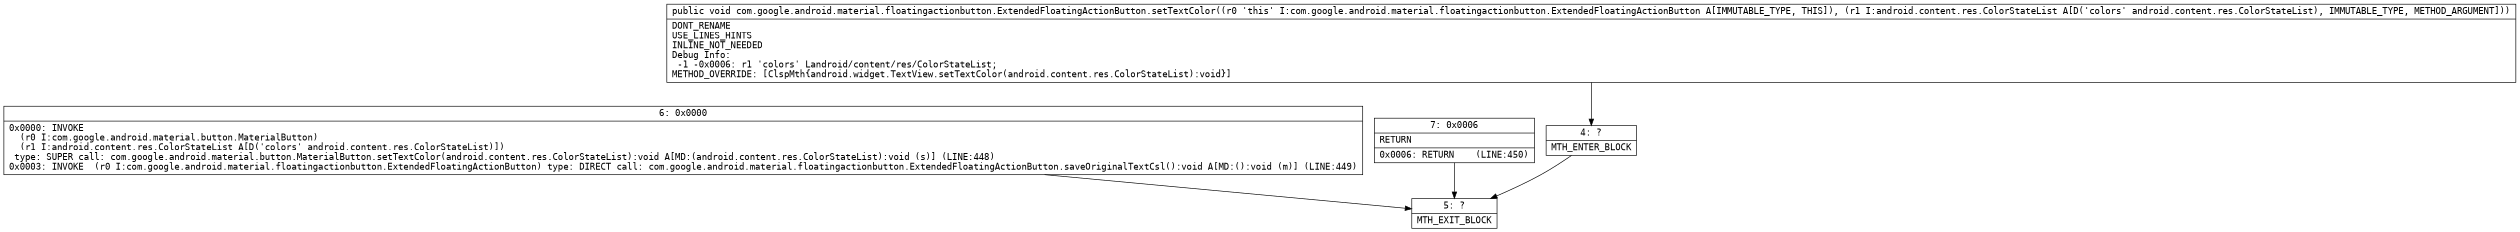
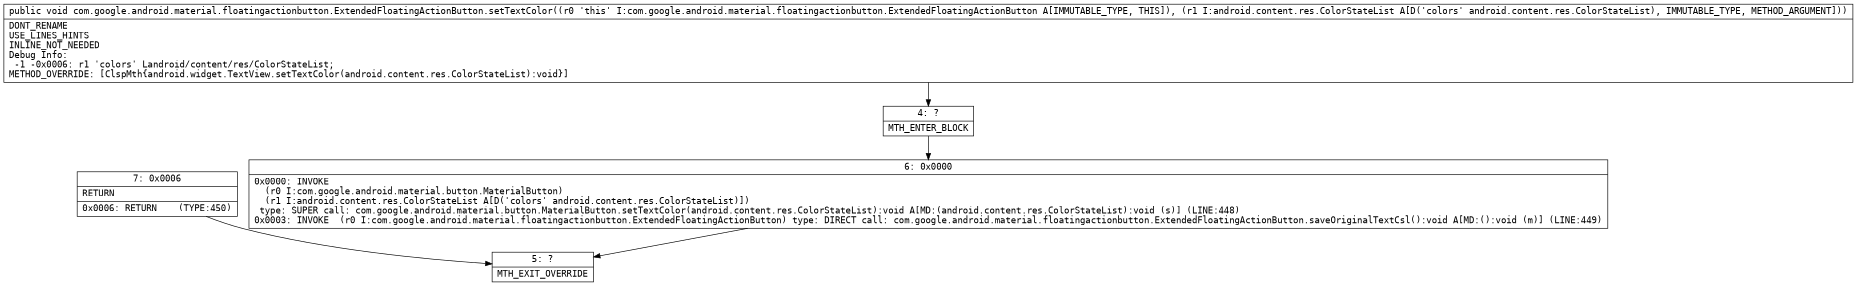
  digraph {
    fontname="DejaVu Sans Mono"
    node [fontname="DejaVu Sans Mono" shape=record]
    edge [fontname="DejaVu Sans Mono"]
    n1 [label="{4\:\ ?|MTH_ENTER_BLOCK\l}"]
    n2 [label="{6\:\ 0x0000|0x0000: INVOKE  \l  (r0 I:com.google.android.material.button.MaterialButton)\l  (r1 I:android.content.res.ColorStateList A[D('colors' android.content.res.ColorStateList)])\l type: SUPER call: com.google.android.material.button.MaterialButton.setTextColor(android.content.res.ColorStateList):void A[MD:(android.content.res.ColorStateList):void (s)] (LINE:448)\l0x0003: INVOKE  (r0 I:com.google.android.material.floatingactionbutton.ExtendedFloatingActionButton) type: DIRECT call: com.google.android.material.floatingactionbutton.ExtendedFloatingActionButton.saveOriginalTextCsl():void A[MD:():void (m)] (LINE:449)\l}"]
-   n3 [label="{5\:\ ?|MTH_EXIT_BLOCK\l}"]
-   n4 [label="{7\:\ 0x0006|RETURN\l|0x0006: RETURN    (LINE:450)\l}"]
+   n3 [label="{5\:\ ?|MTH_EXIT_OVERRIDE\l}"]
+   n4 [label="{7\:\ 0x0006|RETURN\l|0x0006: RETURN    (TYPE:450)\l}"]
    n5 [label="{public void com.google.android.material.floatingactionbutton.ExtendedFloatingActionButton.setTextColor((r0 'this' I:com.google.android.material.floatingactionbutton.ExtendedFloatingActionButton A[IMMUTABLE_TYPE, THIS]), (r1 I:android.content.res.ColorStateList A[D('colors' android.content.res.ColorStateList), IMMUTABLE_TYPE, METHOD_ARGUMENT]))  | DONT_RENAME\lUSE_LINES_HINTS\lINLINE_NOT_NEEDED\lDebug Info:\l  \-1 \-0x0006: r1 'colors' Landroid\/content\/res\/ColorStateList;\lMETHOD_OVERRIDE: [ClspMth\{android.widget.TextView.setTextColor(android.content.res.ColorStateList):void\}]\l}"]
-   n1 -> n3
+   n1 -> n2
    n2 -> n3
    n4 -> n3
    n5 -> n1
  }
